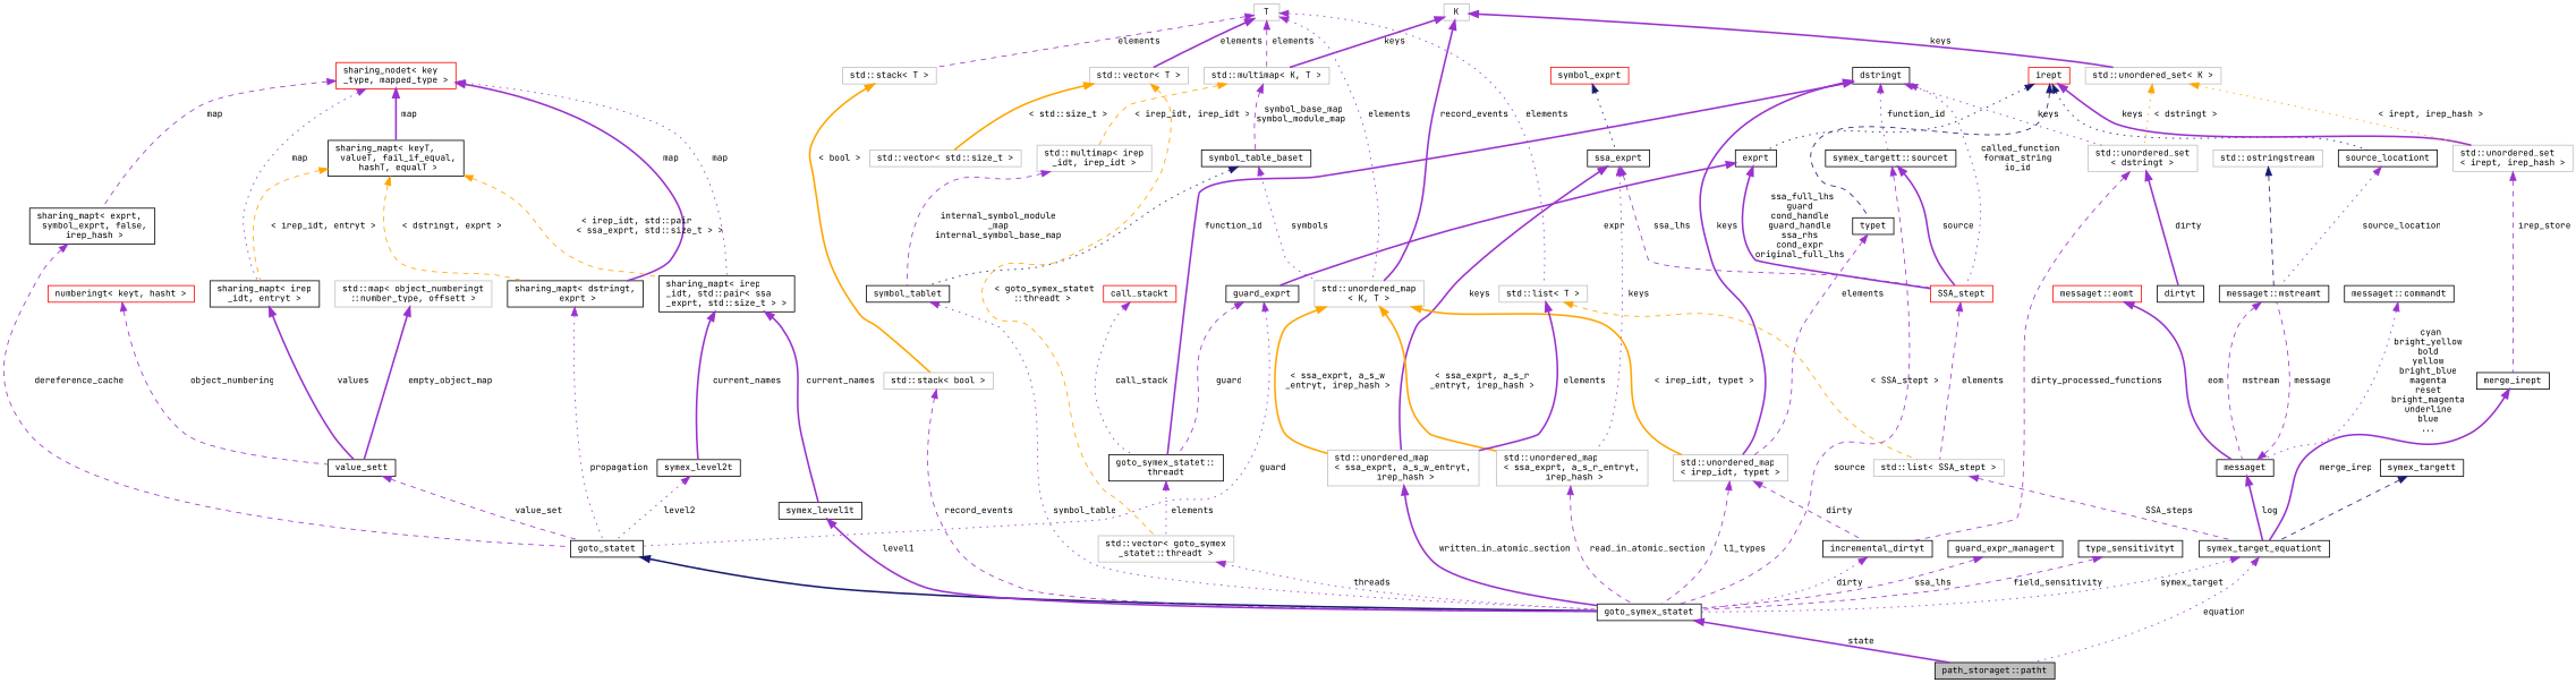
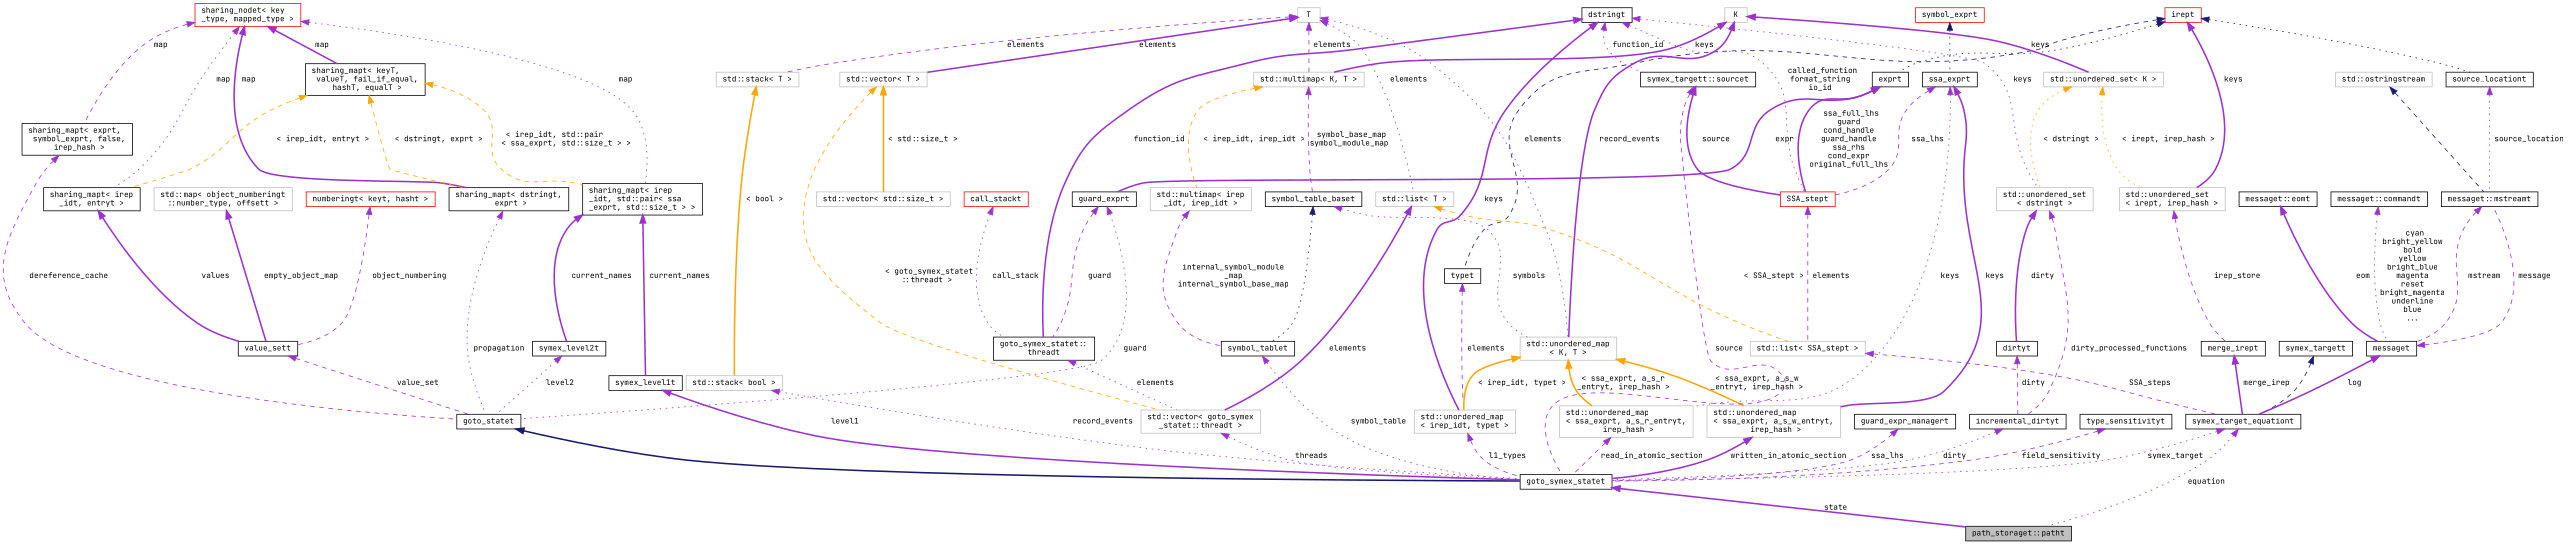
  digraph {
    fontname="JetBrains Mono"
    rankdir=TB
    node [color=black fontname="JetBrains Mono" fontsize=10 shape=record]
    edge [color=darkorchid3 dir=back fontname="JetBrains Mono" fontsize=10 labelfontname=Helvetica labelfontsize=10 style=dashed]
    n1 [fillcolor=grey75 fontcolor=black height=0.2 label="path_storaget::patht" style=filled width=0.4]
    n2 [height=0.2 label=goto_symex_statet width=0.4]
    n3 [height=0.2 label=goto_statet width=0.4]
    n4 [height=0.2 label="sharing_mapt\< dstringt,\l exprt \>" width=0.4]
    n5 [color=red height=0.2 label="sharing_nodet\< key\l_type, mapped_type \>" width=0.4]
    n6 [height=0.2 label="sharing_mapt\< keyT,\l valueT, fail_if_equal,\l hashT, equalT \>" width=0.4]
    n7 [height=0.2 label="sharing_mapt\< irep\l_idt, std::pair\< ssa\l_exprt, std::size_t \> \>" width=0.4]
    n8 [height=0.2 label="sharing_mapt\< exprt,\l symbol_exprt, false,\l irep_hash \>" width=0.4]
    n9 [height=0.2 label="sharing_mapt\< irep\l_idt, entryt \>" width=0.4]
    n10 [height=0.2 label=symex_level2t width=0.4]
    n11 [height=0.2 label=symex_level1t width=0.4]
    n12 [height=0.2 label=value_sett width=0.4]
    n13 [height=0.2 label=guard_exprt width=0.4]
    n14 [height=0.2 label="goto_symex_statet::\lthreadt" width=0.4]
    n15 [color=grey75 height=0.2 label="std::vector\< goto_symex\l_statet::threadt \>" width=0.4]
    n16 [height=0.2 label=exprt width=0.4]
    n17 [color=red height=0.2 label=SSA_stept width=0.4]
    n18 [color=grey75 height=0.2 label="std::list\< SSA_stept \>" width=0.4]
    n19 [color=red height=0.2 label=irept width=0.4]
    n20 [height=0.2 label=source_locationt width=0.4]
    n21 [color=grey75 height=0.2 label="std::unordered_set\l\< irept, irep_hash \>" width=0.4]
    n22 [height=0.2 label=typet width=0.4]
    n23 [height=0.2 label="messaget::mstreamt" width=0.4]
    n24 [height=0.2 label=merge_irept width=0.4]
    n25 [color=grey75 height=0.2 label="std::unordered_map\l\< irep_idt, typet \>" width=0.4]
    n26 [color=grey75 height=0.2 label="std::map\< object_numberingt\l::number_type, offsett \>" width=0.4]
    n27 [color=red height=0.2 label="numberingt\< keyt, hasht \>" width=0.4]
    n28 [color=grey75 height=0.2 label="std::unordered_map\l\< ssa_exprt, a_s_r_entryt,\l irep_hash \>" width=0.4]
    n29 [height=0.2 label=ssa_exprt width=0.4]
    n30 [color=grey75 height=0.2 label="std::unordered_map\l\< ssa_exprt, a_s_w_entryt,\l irep_hash \>" width=0.4]
    n31 [color=red height=0.2 label=symbol_exprt width=0.4]
    n32 [color=grey75 height=0.2 label="std::unordered_map\l\< K, T \>" width=0.4]
    n33 [height=0.2 label=symbol_table_baset width=0.4]
    n34 [height=0.2 label=symbol_tablet width=0.4]
    n35 [color=grey75 height=0.2 label=K width=0.4]
    n36 [color=grey75 height=0.2 label="std::multimap\< K, T \>" width=0.4]
    n37 [color=grey75 height=0.2 label="std::unordered_set\< K \>" width=0.4]
    n38 [color=grey75 height=0.2 label="std::multimap\< irep\l_idt, irep_idt \>" width=0.4]
    n39 [color=grey75 height=0.2 label="std::unordered_set\l\< dstringt \>" width=0.4]
    n40 [color=grey75 height=0.2 label=T width=0.4]
    n41 [color=grey75 height=0.2 label="std::stack\< T \>" width=0.4]
    n42 [color=grey75 height=0.2 label="std::vector\< T \>" width=0.4]
    n43 [color=grey75 height=0.2 label="std::list\< T \>" width=0.4]
    n44 [color=grey75 height=0.2 label="std::stack\< bool \>" width=0.4]
    n45 [color=grey75 height=0.2 label="std::vector\< std::size_t \>" width=0.4]
    n46 [height=0.2 label=dstringt width=0.4]
    n47 [height=0.2 label="symex_targett::sourcet" width=0.4]
    n48 [height=0.2 label=incremental_dirtyt width=0.4]
    n49 [height=0.2 label=dirtyt width=0.4]
    n50 [height=0.2 label=guard_expr_managert width=0.4]
    n51 [height=0.2 label=symex_target_equationt width=0.4]
    n52 [height=0.2 label=symex_targett width=0.4]
    n53 [height=0.2 label=messaget width=0.4]
    n54 [height=0.2 label="messaget::commandt" width=0.4]
    n55 [color=grey75 height=0.2 label="std::ostringstream" width=0.4]
-   n56 [color=red height=0.2 label="messaget::eomt" width=0.4]
+   n56 [height=0.2 label="messaget::eomt" width=0.4]
    n57 [height=0.2 label=type_sensitivityt width=0.4]
    n58 [color=red height=0.2 label=call_stackt width=0.4]
    n2 -> n1 [label=" state" style=bold]
    n3 -> n2 [color=midnightblue style=bold]
    n4 -> n3 [label=" propagation" style=dotted]
    n5 -> n4 [label=" map" style=bold]
    n5 -> n6 [label=" map" style=bold]
    n5 -> n7 [label=" map" style=dotted]
    n5 -> n8 [label=" map"]
    n5 -> n9 [label=" map" style=dotted]
    n6 -> n4 [color=orange label=" \< dstringt, exprt \>"]
    n6 -> n7 [color=orange label=" \< irep_idt, std::pair\l\< ssa_exprt, std::size_t \> \>"]
    n6 -> n9 [color=orange label=" \< irep_idt, entryt \>"]
    n7 -> n10 [label=" current_names" style=bold]
    n7 -> n11 [label=" current_names" style=bold]
    n8 -> n3 [label=" dereference_cache"]
    n9 -> n12 [label=" values" style=bold]
    n10 -> n3 [label=" level2" style=dotted]
    n11 -> n2 [label=" level1" style=bold]
    n12 -> n3 [label=" value_set"]
    n13 -> n3 [label=" guard" style=dotted]
    n13 -> n14 [label=" guard"]
    n14 -> n15 [label=" elements" style=dotted]
    n15 -> n2 [label=" threads" style=dotted]
    n16 -> n13 [label=" expr" style=bold]
    n16 -> n17 [label=" ssa_full_lhs\nguard\ncond_handle\nguard_handle\nssa_rhs\ncond_expr\noriginal_full_lhs" style=bold]
    n17 -> n18 [label=" elements"]
    n18 -> n51 [label=" SSA_steps"]
    n19 -> n16 [color=midnightblue style=dotted]
    n19 -> n20 [color=midnightblue style=dotted]
    n19 -> n21 [label=" keys" style=bold]
    n19 -> n22 [color=midnightblue]
    n20 -> n23 [label=" source_location" style=dotted]
    n21 -> n24 [label=" irep_store"]
    n22 -> n25 [label=" elements"]
    n23 -> n53 [label=" mstream"]
    n24 -> n51 [label=" merge_irep" style=bold]
    n25 -> n2 [label=" l1_types"]
    n26 -> n12 [label=" empty_object_map" style=bold]
    n27 -> n12 [label=" object_numbering"]
    n28 -> n2 [label=" read_in_atomic_section"]
    n29 -> n17 [label=" ssa_lhs"]
    n29 -> n28 [label=" keys" style=dotted]
    n29 -> n30 [label=" keys" style=bold]
    n30 -> n2 [label=" written_in_atomic_section" style=bold]
    n31 -> n29 [color=midnightblue style=dotted]
    n32 -> n25 [color=orange label=" \< irep_idt, typet \>" style=bold]
    n32 -> n28 [color=orange label=" \< ssa_exprt, a_s_r\l_entryt, irep_hash \>" style=bold]
    n32 -> n30 [color=orange label=" \< ssa_exprt, a_s_w\l_entryt, irep_hash \>" style=bold]
    n33 -> n32 [label=" symbols" style=dotted]
    n33 -> n34 [color=midnightblue style=dotted]
    n34 -> n2 [label=" symbol_table" style=dotted]
    n35 -> n32 [label=" record_events" style=bold]
    n35 -> n36 [label=" keys" style=bold]
    n35 -> n37 [label=" keys" style=bold]
    n36 -> n33 [label=" symbol_base_map\nsymbol_module_map"]
    n36 -> n38 [color=orange label=" \< irep_idt, irep_idt \>"]
    n37 -> n21 [color=orange label=" \< irept, irep_hash \>" style=dotted]
    n37 -> n39 [color=orange label=" \< dstringt \>" style=dotted]
    n38 -> n34 [label=" internal_symbol_module\l_map\ninternal_symbol_base_map"]
    n39 -> n48 [label=" dirty_processed_functions"]
    n39 -> n49 [label=" dirty" style=bold]
    n40 -> n32 [label=" elements" style=dotted]
    n40 -> n36 [label=" elements"]
    n40 -> n41 [label=" elements"]
    n40 -> n42 [label=" elements" style=bold]
    n40 -> n43 [label=" elements" style=dotted]
    n41 -> n44 [color=orange label=" \< bool \>" style=bold]
    n42 -> n15 [color=orange label=" \< goto_symex_statet\l::threadt \>"]
    n42 -> n45 [color=orange label=" \< std::size_t \>" style=bold]
    n43 -> n18 [color=orange label=" \< SSA_stept \>"]
-   n43 -> n30 [label=" elements" style=bold]
-   n44 -> n2 [label=" record_events"]
+   n43 -> n15 [label=" elements" style=bold]
+   n44 -> n2 [label=" record_events" style=dotted]
    n46 -> n14 [label=" function_id" style=bold]
    n46 -> n17 [label=" called_function\nformat_string\nio_id" style=dotted]
    n46 -> n25 [label=" keys" style=bold]
    n46 -> n39 [label=" keys" style=dotted]
    n46 -> n47 [label=" function_id" style=dotted]
    n47 -> n2 [label=" source"]
    n47 -> n17 [label=" source" style=bold]
    n48 -> n2 [label=" dirty" style=dotted]
-   n25 -> n48 [label=" dirty"]
+   n49 -> n48 [label=" dirty"]
    n50 -> n2 [label=" ssa_lhs"]
    n51 -> n1 [label=" equation" style=dotted]
    n51 -> n2 [label=" symex_target" style=dotted]
    n52 -> n51 [color=midnightblue]
    n53 -> n23 [label=" message"]
    n53 -> n51 [label=" log" style=bold]
    n54 -> n53 [label=" cyan\nbright_yellow\nbold\nyellow\nbright_blue\nmagenta\nreset\nbright_magenta\nunderline\nblue\n..." style=dotted]
    n55 -> n23 [color=midnightblue]
    n56 -> n53 [label=" eom" style=bold]
    n57 -> n2 [label=" field_sensitivity"]
    n58 -> n14 [label=" call_stack" style=dotted]
  }
